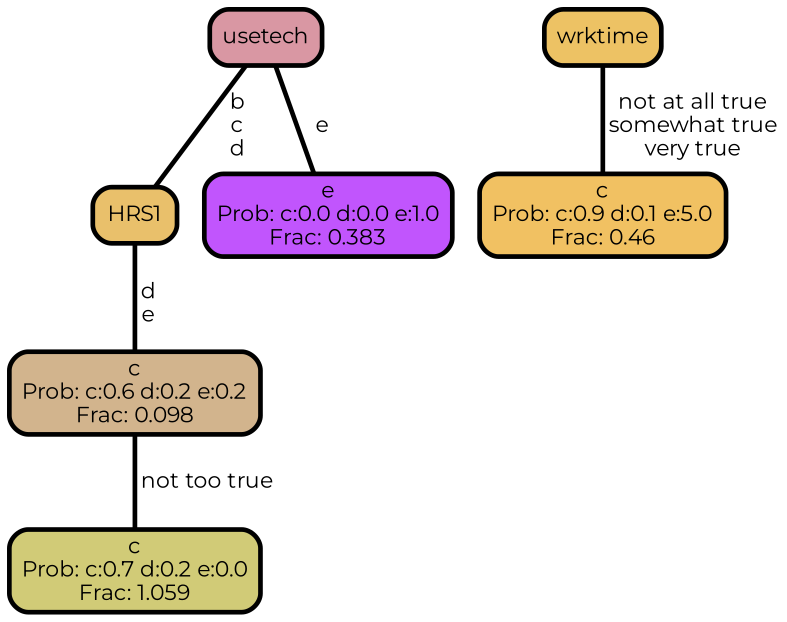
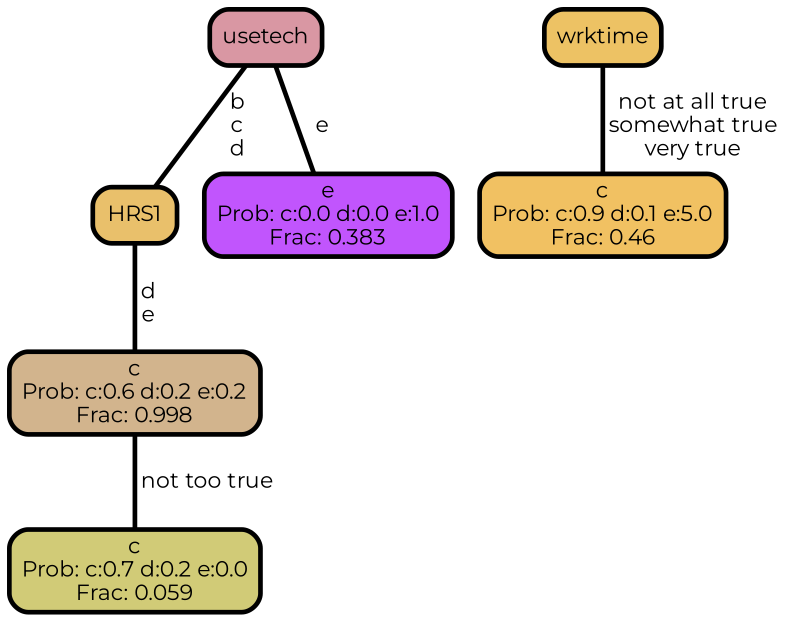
  graph {
    fontname=Montserrat
    ranksep="0 equally"
    splines=straight
    node [color=black fontcolor=black fontname=Montserrat penwidth=3 shape=box style="filled, rounded"]
    edge [color=black fontname=Montserrat penwidth=3]
-   n1 [fillcolor="#d1cb77" label="c\nProb: c:0.7 d:0.2 e:0.0\nFrac: 1.059"]
+   n1 [fillcolor="#d1cb77" label="c\nProb: c:0.7 d:0.2 e:0.0\nFrac: 0.059"]
    n2 [fillcolor="#edc264" label=wrktime]
    n3 [fillcolor="#f1c162" label="c\nProb: c:0.9 d:0.1 e:5.0\nFrac: 0.46"]
    n4 [fillcolor="#e9c06b" label=HRS1]
-   n5 [fillcolor="#d2b48d" label="c\nProb: c:0.6 d:0.2 e:0.2\nFrac: 0.098"]
+   n5 [fillcolor="#d2b48d" label="c\nProb: c:0.6 d:0.2 e:0.2\nFrac: 0.998"]
    n6 [fillcolor="#d997a3" label=usetech]
    n7 [fillcolor="#c155fd" label="e\nProb: c:0.0 d:0.0 e:1.0\nFrac: 0.383"]
    subgraph sub_1 {
      rank=same
    }
    n2 -- n3 [label=" not at all true\n somewhat true\n very true"]
    n4 -- n5 [label=" d\n e"]
    n5 -- n1 [label=" not too true"]
    n6 -- n4 [label=" b\n c\n d"]
    n6 -- n7 [label=" e"]
  }
